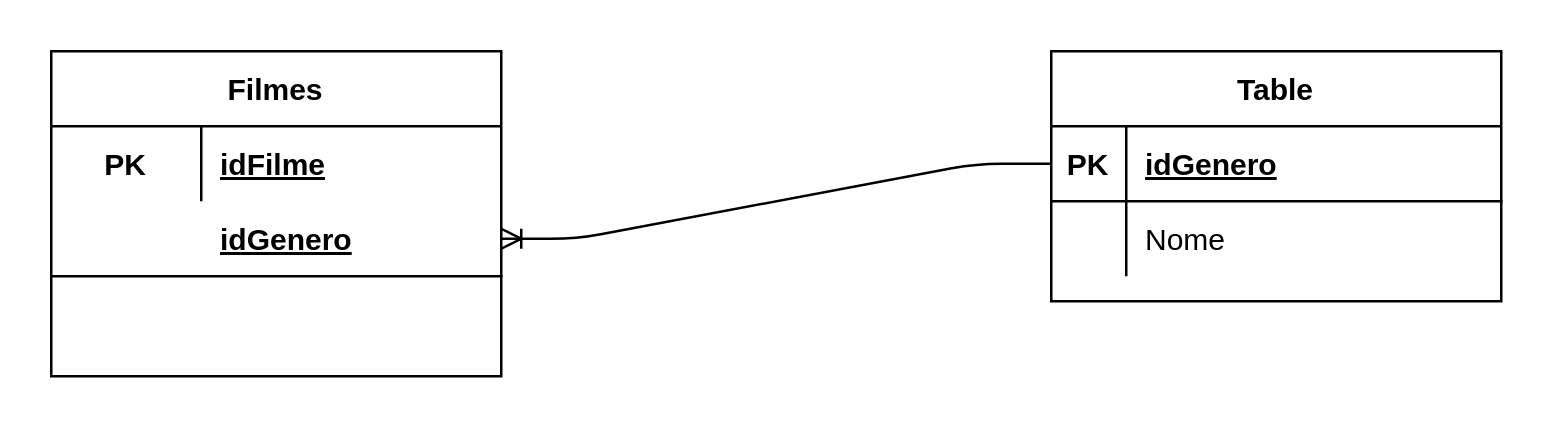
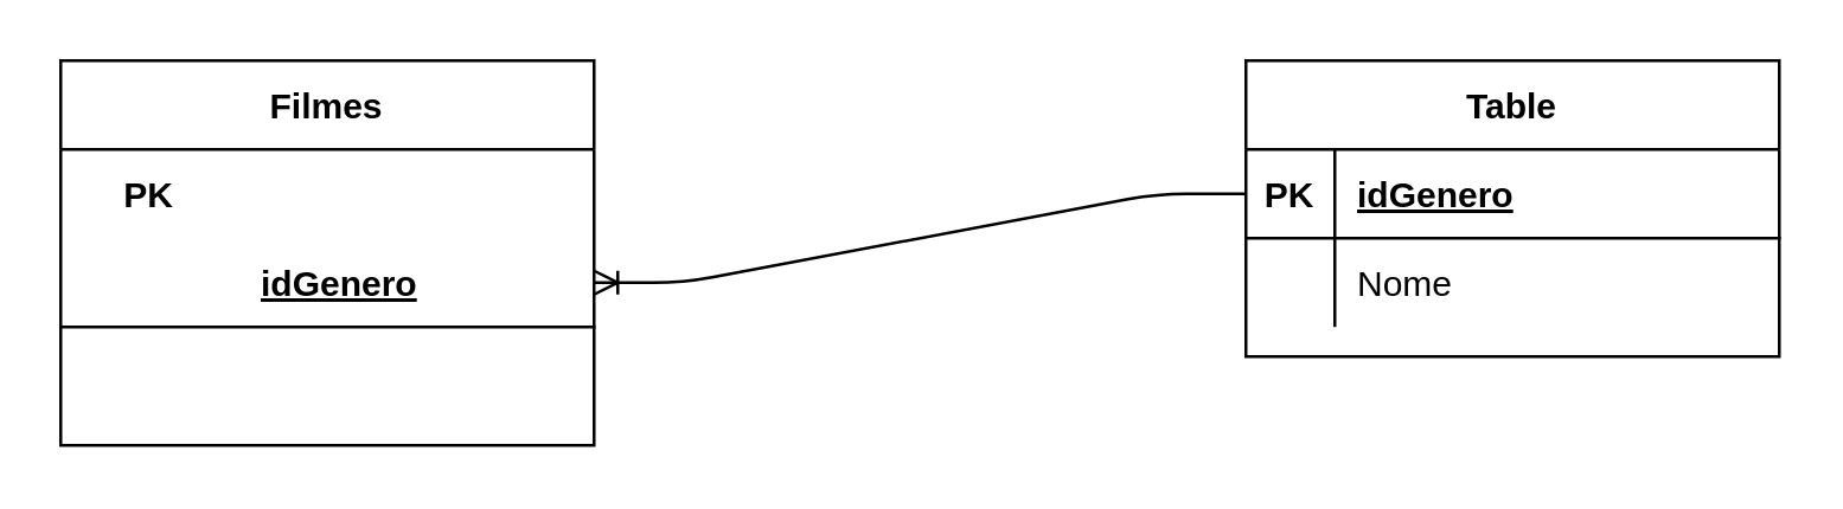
  <mxCell id="0" />
  <mxCell id="1" parent="0" />
  <mxCell id="2" value="Filmes" style="shape=table;startSize=30;container=1;collapsible=1;childLayout=tableLayout;fixedRows=1;rowLines=0;fontStyle=1;align=center;resizeLast=1;" vertex="1" parent="1"><mxGeometry x="20" y="20" width="180" height="130" as="geometry" /></mxCell>
  <mxCell id="3" value="" style="shape=partialRectangle;collapsible=0;dropTarget=0;pointerEvents=0;fillColor=none;top=0;left=0;bottom=0;right=0;points=[[0,0.5],[1,0.5]];portConstraint=eastwest;" vertex="1" parent="2"><mxGeometry y="30" width="180" height="30" as="geometry" /></mxCell>
  <mxCell id="4" value="PK" style="shape=partialRectangle;connectable=0;fillColor=none;top=0;left=0;bottom=0;right=0;fontStyle=1;overflow=hidden;" vertex="1" parent="3"><mxGeometry width="60" height="30" as="geometry" /></mxCell>
- <mxCell id="5" value="idFilme" style="shape=partialRectangle;connectable=0;fillColor=none;top=0;left=0;bottom=0;right=0;align=left;spacingLeft=6;fontStyle=5;overflow=hidden;" vertex="1" parent="3"><mxGeometry x="60" width="120" height="30" as="geometry" /></mxCell>
  <mxCell id="6" value="" style="shape=partialRectangle;collapsible=0;dropTarget=0;pointerEvents=0;fillColor=none;top=0;left=0;bottom=1;right=0;points=[[0,0.5],[1,0.5]];portConstraint=eastwest;" vertex="1" parent="2"><mxGeometry y="60" width="180" height="30" as="geometry" /></mxCell>
  <mxCell id="7" value="idGenero" style="shape=partialRectangle;connectable=0;fillColor=none;top=0;left=0;bottom=0;right=0;align=left;spacingLeft=6;fontStyle=5;overflow=hidden;" vertex="1" parent="6"><mxGeometry x="60" width="120" height="30" as="geometry" /></mxCell>
  <mxCell id="8" value="" style="shape=partialRectangle;collapsible=0;dropTarget=0;pointerEvents=0;fillColor=none;top=0;left=0;bottom=0;right=0;points=[[0,0.5],[1,0.5]];portConstraint=eastwest;" vertex="1" parent="2"><mxGeometry y="90" width="180" height="30" as="geometry" /></mxCell>
  <mxCell id="9" value="" style="shape=partialRectangle;connectable=0;fillColor=none;top=0;left=0;bottom=0;right=0;editable=1;overflow=hidden;" vertex="1" parent="8"><mxGeometry width="60" height="30" as="geometry" /></mxCell>
  <mxCell id="10" value="Table" style="shape=table;startSize=30;container=1;collapsible=1;childLayout=tableLayout;fixedRows=1;rowLines=0;fontStyle=1;align=center;resizeLast=1;" vertex="1" parent="1"><mxGeometry x="420" y="20" width="180" height="100" as="geometry" /></mxCell>
  <mxCell id="11" value="" style="shape=partialRectangle;collapsible=0;dropTarget=0;pointerEvents=0;fillColor=none;top=0;left=0;bottom=1;right=0;points=[[0,0.5],[1,0.5]];portConstraint=eastwest;" vertex="1" parent="10"><mxGeometry y="30" width="180" height="30" as="geometry" /></mxCell>
  <mxCell id="12" value="PK" style="shape=partialRectangle;connectable=0;fillColor=none;top=0;left=0;bottom=0;right=0;fontStyle=1;overflow=hidden;" vertex="1" parent="11"><mxGeometry width="30" height="30" as="geometry" /></mxCell>
  <mxCell id="13" value="idGenero" style="shape=partialRectangle;connectable=0;fillColor=none;top=0;left=0;bottom=0;right=0;align=left;spacingLeft=6;fontStyle=5;overflow=hidden;" vertex="1" parent="11"><mxGeometry x="30" width="150" height="30" as="geometry" /></mxCell>
  <mxCell id="14" value="" style="shape=partialRectangle;collapsible=0;dropTarget=0;pointerEvents=0;fillColor=none;top=0;left=0;bottom=0;right=0;points=[[0,0.5],[1,0.5]];portConstraint=eastwest;" vertex="1" parent="10"><mxGeometry y="60" width="180" height="30" as="geometry" /></mxCell>
  <mxCell id="15" value="" style="shape=partialRectangle;connectable=0;fillColor=none;top=0;left=0;bottom=0;right=0;editable=1;overflow=hidden;" vertex="1" parent="14"><mxGeometry width="30" height="30" as="geometry" /></mxCell>
  <mxCell id="16" value="Nome" style="shape=partialRectangle;connectable=0;fillColor=none;top=0;left=0;bottom=0;right=0;align=left;spacingLeft=6;overflow=hidden;" vertex="1" parent="14"><mxGeometry x="30" width="150" height="30" as="geometry" /></mxCell>
  <mxCell id="17" value="" style="edgeStyle=entityRelationEdgeStyle;fontSize=12;html=1;endArrow=ERoneToMany;exitX=0;exitY=0.5;exitDx=0;exitDy=0;" edge="1" parent="1" source="11" target="6"><mxGeometry width="100" height="100" relative="1" as="geometry"><mxPoint x="270" y="160" as="sourcePoint" /><mxPoint x="370" y="60" as="targetPoint" /></mxGeometry></mxCell>
